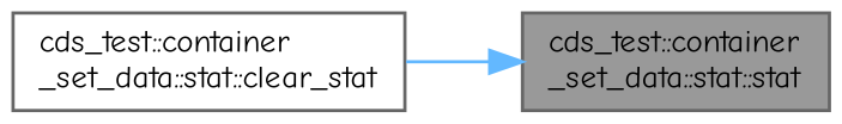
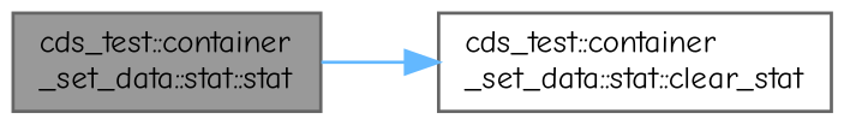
  digraph {
    rankdir=LR
    fontname="Comic Neue"
    node [fontname="Comic Neue" fontsize=10 shape=box style=filled]
    n1 [color=gray40 fillcolor=grey60 fontcolor=black height=0.2 label="cds_test::container\l_set_data::stat::stat" width=0.4]
    n2 [color=grey40 fillcolor=white height=0.2 label="cds_test::container\l_set_data::stat::clear_stat" width=0.4]
-   n2 -> n1 [color=steelblue1 fontname="Comic Neue" fontsize=10 labelfontname=Helvetica labelfontsize=10 style=solid]
+   n1 -> n2 [color=steelblue1 fontname="Comic Neue" fontsize=10 labelfontname=Helvetica labelfontsize=10 style=solid]
  }
